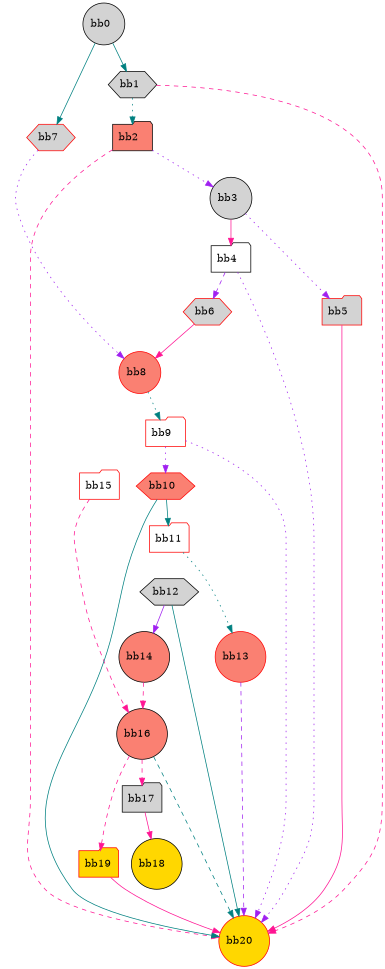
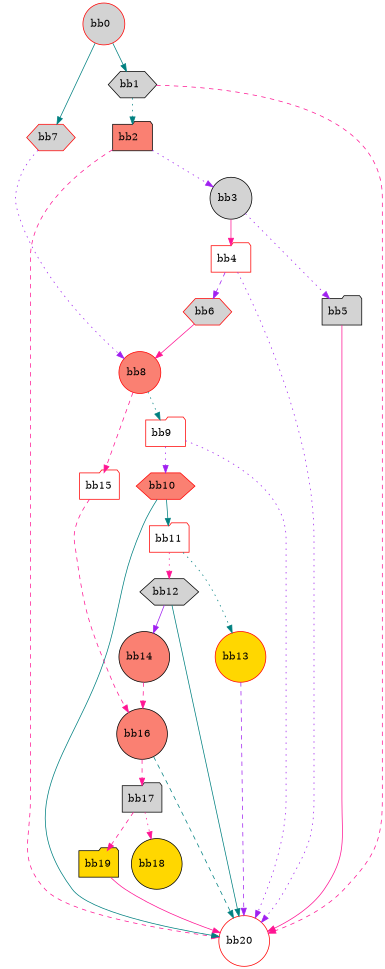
  digraph {
    node [color=red fillcolor=lightgrey shape=circle style=filled]
    edge [color=deeppink style=dotted]
-   n1 [color=black label="bb0\l"]
+   n1 [label="bb0\l"]
    n2 [color=black label="bb1\l" shape=hexagon]
    n3 [label="bb7\l" shape=hexagon]
    n4 [color=black fillcolor=salmon label="bb2\l" shape=folder]
-   n5 [fillcolor=gold label="bb20\l"]
+   n5 [fillcolor=white label="bb20\l"]
    n6 [fillcolor=salmon label="bb8\l"]
    n7 [color=black label="bb3\l"]
-   n8 [color=black fillcolor=white label="bb4\l" shape=folder]
-   n9 [label="bb5\l" shape=folder]
+   n8 [fillcolor=white label="bb4\l" shape=folder]
+   n9 [color=black label="bb5\l" shape=folder]
    n10 [label="bb6\l" shape=hexagon]
    n11 [fillcolor=white label="bb9\l" shape=folder]
    n12 [fillcolor=white label="bb15\l" shape=folder]
    n13 [fillcolor=salmon label="bb10\l" shape=hexagon]
    n14 [color=black fillcolor=salmon label="bb16\l"]
    n15 [fillcolor=white label="bb11\l" shape=folder]
    n16 [color=black label="bb12\l" shape=hexagon]
-   n17 [fillcolor=salmon label="bb13\l"]
+   n17 [fillcolor=gold label="bb13\l"]
    n18 [color=black fillcolor=salmon label="bb14\l"]
    n19 [color=black label="bb17\l" shape=folder]
    n20 [color=black fillcolor=gold label="bb18\l"]
-   n21 [fillcolor=gold label="bb19\l" shape=folder]
+   n21 [color=black fillcolor=gold label="bb19\l" shape=folder]
    n1 -> n2 [color=teal style=solid]
    n1 -> n3 [color=teal style=solid]
    n2 -> n4 [color=teal]
    n2 -> n5 [style=dashed]
    n3 -> n6 [color=purple]
    n4 -> n5 [style=dashed]
    n4 -> n7 [color=purple]
    n6 -> n11 [color=teal]
+   n6 -> n12 [style=dashed]
    n7 -> n8 [style=solid]
    n7 -> n9 [color=purple]
    n8 -> n5 [color=purple]
    n8 -> n10 [color=purple style=dashed]
    n9 -> n5 [style=solid]
    n10 -> n6 [style=solid]
    n11 -> n5 [color=purple]
    n11 -> n13 [color=purple]
    n12 -> n14 [style=dashed]
    n13 -> n5 [color=teal style=solid]
    n13 -> n15 [color=teal style=solid]
    n14 -> n5 [color=teal style=dashed]
    n14 -> n19 [style=dashed]
+   n15 -> n16
    n15 -> n17 [color=teal]
    n16 -> n5 [color=teal style=solid]
    n16 -> n18 [color=purple style=solid]
    n17 -> n5 [color=purple style=dashed]
    n18 -> n14 [style=dashed]
-   n19 -> n20 [style=solid]
-   n14 -> n21 [style=dashed]
+   n19 -> n20
+   n19 -> n21 [style=dashed]
    n21 -> n5 [style=solid]
  }
